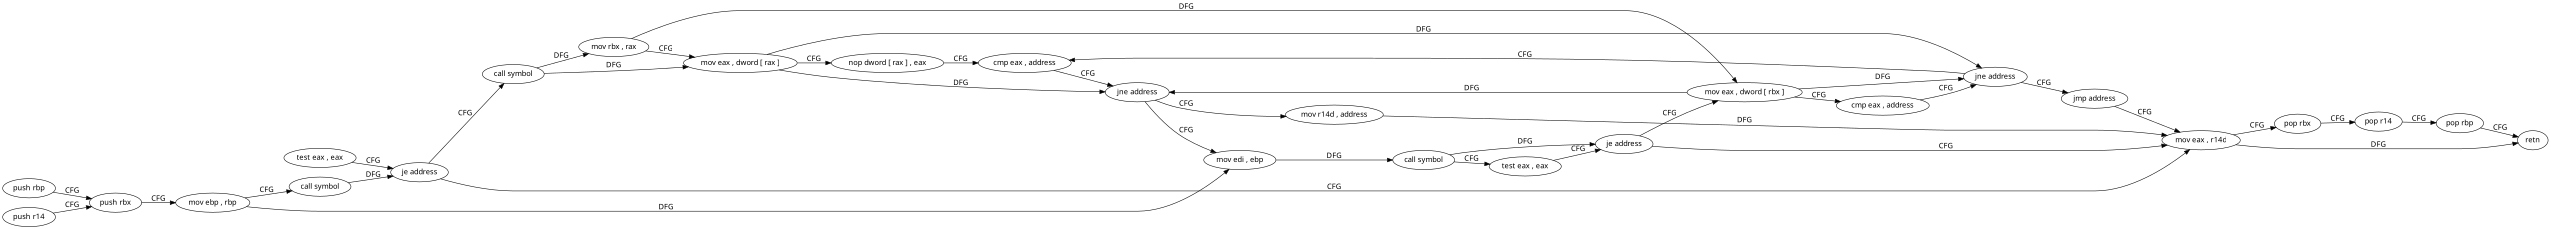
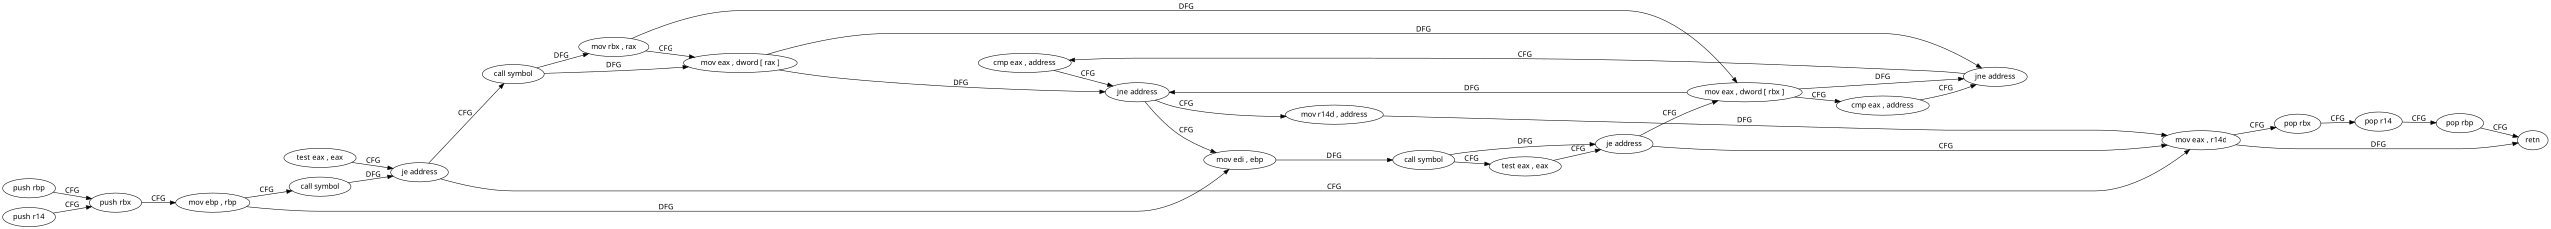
  digraph {
    fontname="Noto Sans"
    rankdir=LR
    node [fontname="Noto Sans"]
    edge [fontname="Noto Sans"]
    n1 [label="push rbp"]
    n2 [label="push rbx"]
    n3 [label="push r14"]
    n4 [label="mov ebp , rbp"]
    n5 [label="call symbol"]
    n6 [label="mov edi , ebp"]
    n7 [label="je address"]
    n8 [label="call symbol"]
    n9 [label="mov eax , r14d"]
    n10 [label="call symbol"]
    n11 [label="test eax , eax"]
    n12 [label="pop rbx"]
    n13 [label=retn]
    n14 [label="mov rbx , rax"]
    n15 [label="mov eax , dword [ rax ]"]
    n16 [label="pop r14"]
    n17 [label="mov eax , dword [ rbx ]"]
-   n18 [label="nop dword [ rax ] , eax"]
    n19 [label="jne address"]
    n20 [label="jne address"]
    n21 [label="pop rbp"]
    n22 [label="cmp eax , address"]
    n23 [label="cmp eax , address"]
-   n24 [label="jmp address"]
    n25 [label="mov r14d , address"]
    n26 [label="test eax , eax"]
    n27 [label="je address"]
    n1 -> n2 [label=CFG]
    n2 -> n4 [label=CFG]
    n3 -> n2 [label=CFG]
    n4 -> n5 [label=CFG]
    n4 -> n6 [label=DFG]
    n5 -> n7 [label=DFG]
    n6 -> n8 [label=DFG]
    n7 -> n9 [label=CFG]
    n7 -> n10 [label=CFG]
    n8 -> n26 [label=CFG]
    n8 -> n27 [label=DFG]
    n9 -> n12 [label=CFG]
    n9 -> n13 [label=DFG]
    n10 -> n14 [label=DFG]
    n10 -> n15 [label=DFG]
    n11 -> n7 [label=CFG]
    n12 -> n16 [label=CFG]
    n14 -> n15 [label=CFG]
    n14 -> n17 [label=DFG]
-   n15 -> n18 [label=CFG]
    n15 -> n19 [label=DFG]
    n15 -> n20 [label=DFG]
    n16 -> n21 [label=CFG]
    n17 -> n19 [label=DFG]
    n17 -> n20 [label=DFG]
    n17 -> n22 [label=CFG]
-   n18 -> n23 [label=CFG]
    n19 -> n23 [label=CFG]
-   n19 -> n24 [label=CFG]
    n20 -> n6 [label=CFG]
    n20 -> n25 [label=CFG]
    n21 -> n13 [label=CFG]
    n22 -> n19 [label=CFG]
    n23 -> n20 [label=CFG]
-   n24 -> n9 [label=CFG]
    n25 -> n9 [label=DFG]
    n26 -> n27 [label=CFG]
    n27 -> n9 [label=CFG]
    n27 -> n17 [label=CFG]
  }
